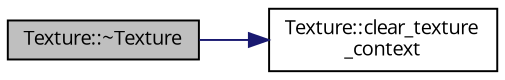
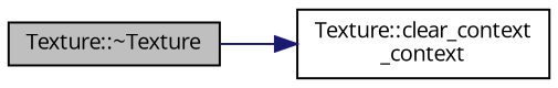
  digraph {
    rankdir=LR
    fontname="Open Sans"
    node [color=black fontname="Open Sans" fontsize=10 shape=record]
    n1 [fillcolor=grey75 fontcolor=black height=0.2 label="Texture::~Texture" style=filled width=0.4]
-   n2 [height=0.2 label="Texture::clear_texture\l_context" width=0.4]
+   n2 [height=0.2 label="Texture::clear_context\l_context" width=0.4]
    n1 -> n2 [color=midnightblue fontname="Open Sans" fontsize=10 labelfontname=Helvetica labelfontsize=10 style=solid]
  }
